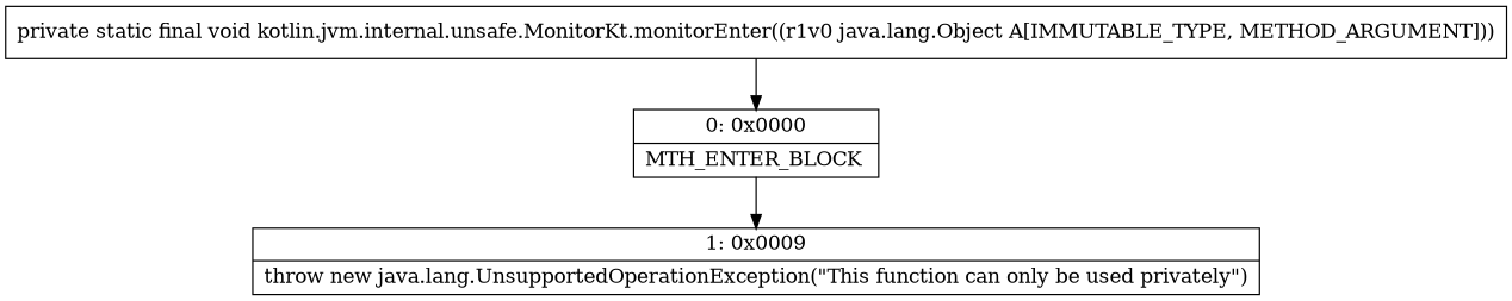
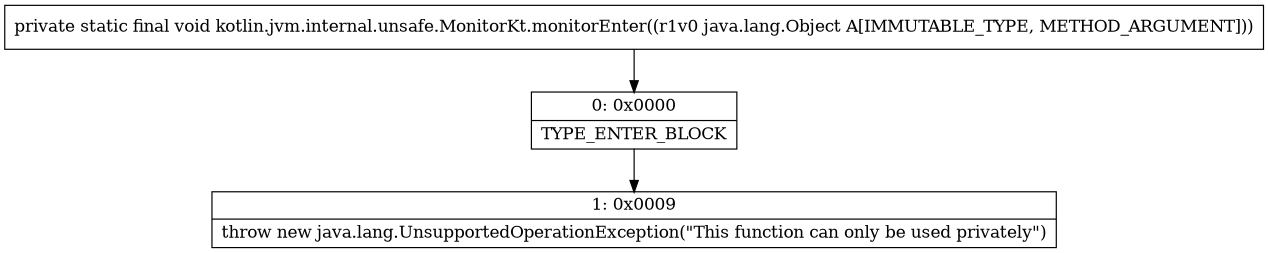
  digraph {
    node [shape=record]
-   n1 [label="{0\:\ 0x0000|MTH_ENTER_BLOCK\l}"]
+   n1 [label="{0\:\ 0x0000|TYPE_ENTER_BLOCK\l}"]
    n2 [label="{1\:\ 0x0009|throw new java.lang.UnsupportedOperationException(\"This function can only be used privately\")\l}"]
    n3 [label="{private static final void kotlin.jvm.internal.unsafe.MonitorKt.monitorEnter((r1v0 java.lang.Object A[IMMUTABLE_TYPE, METHOD_ARGUMENT])) }"]
    n1 -> n2
    n3 -> n1
  }
